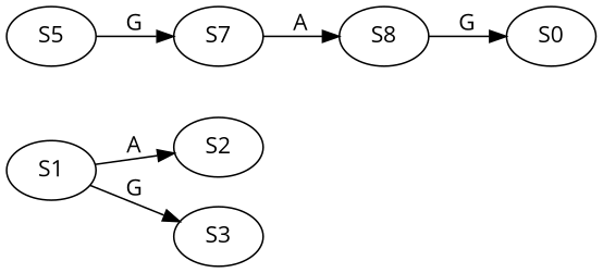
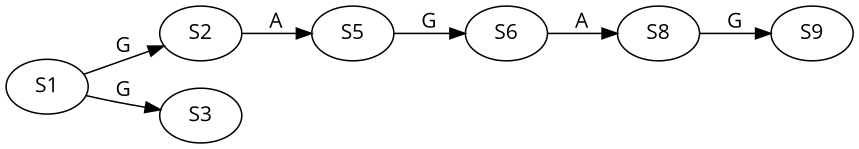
  strict digraph {
    fontname="Open Sans"
    rankdir=LR
    node [fontname="Open Sans"]
    edge [fontname="Open Sans"]
    S1
    S2
    S3
    S5
-   S7
+   S7 [label=S6]
    S8
-   S9 [label=S0]
-   S1 -> S2 [label=A]
+   S9
+   S1 -> S2 [label=G]
    S1 -> S3 [label=G]
+   S2 -> S5 [label=A]
    S5 -> S7 [label=G]
    S7 -> S8 [label=A]
    S8 -> S9 [label=G]
  }
